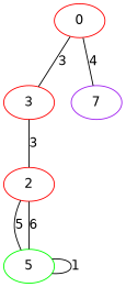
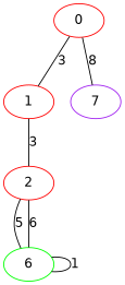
  graph {
    fontname="DejaVu Sans"
    node [color=red fontname="DejaVu Sans" weight=1]
    edge [fontname="DejaVu Sans"]
    0
-   1 [label=3]
+   1
    n3 [color=purple label=7 weight=4]
    2
-   5 [color=green weight=2]
+   5 [color=green weight=2 label=6]
    0 -- 1 [label=3]
-   0 -- n3 [label=4]
+   0 -- n3 [label=8]
    1 -- 2 [label=3]
    2 -- 5 [label=5]
    2 -- 5 [label=6]
    5 -- 5 [label=1]
  }
